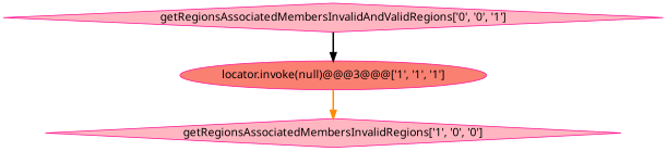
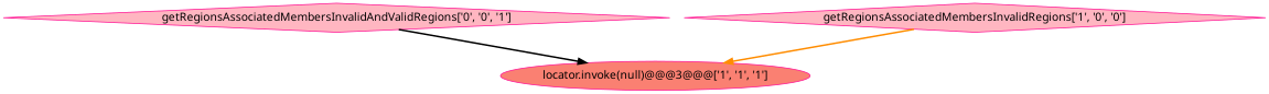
  digraph {
    fontname="Noto Sans"
    node [color=deeppink fillcolor=lightpink fontname="Noto Sans" shape=diamond style=filled]
    edge [fontname="Noto Sans" style=bold]
    n1 [label="getRegionsAssociatedMembersInvalidAndValidRegions['0', '0', '1']"]
    n2 [fillcolor=salmon label="locator.invoke(null)@@@3@@@['1', '1', '1']" shape=ellipse]
    n3 [label="getRegionsAssociatedMembersInvalidRegions['1', '0', '0']"]
    n1 -> n2 [color=black]
-   n2 -> n3 [color=darkorange]
+   n3 -> n2 [color=darkorange]
  }
